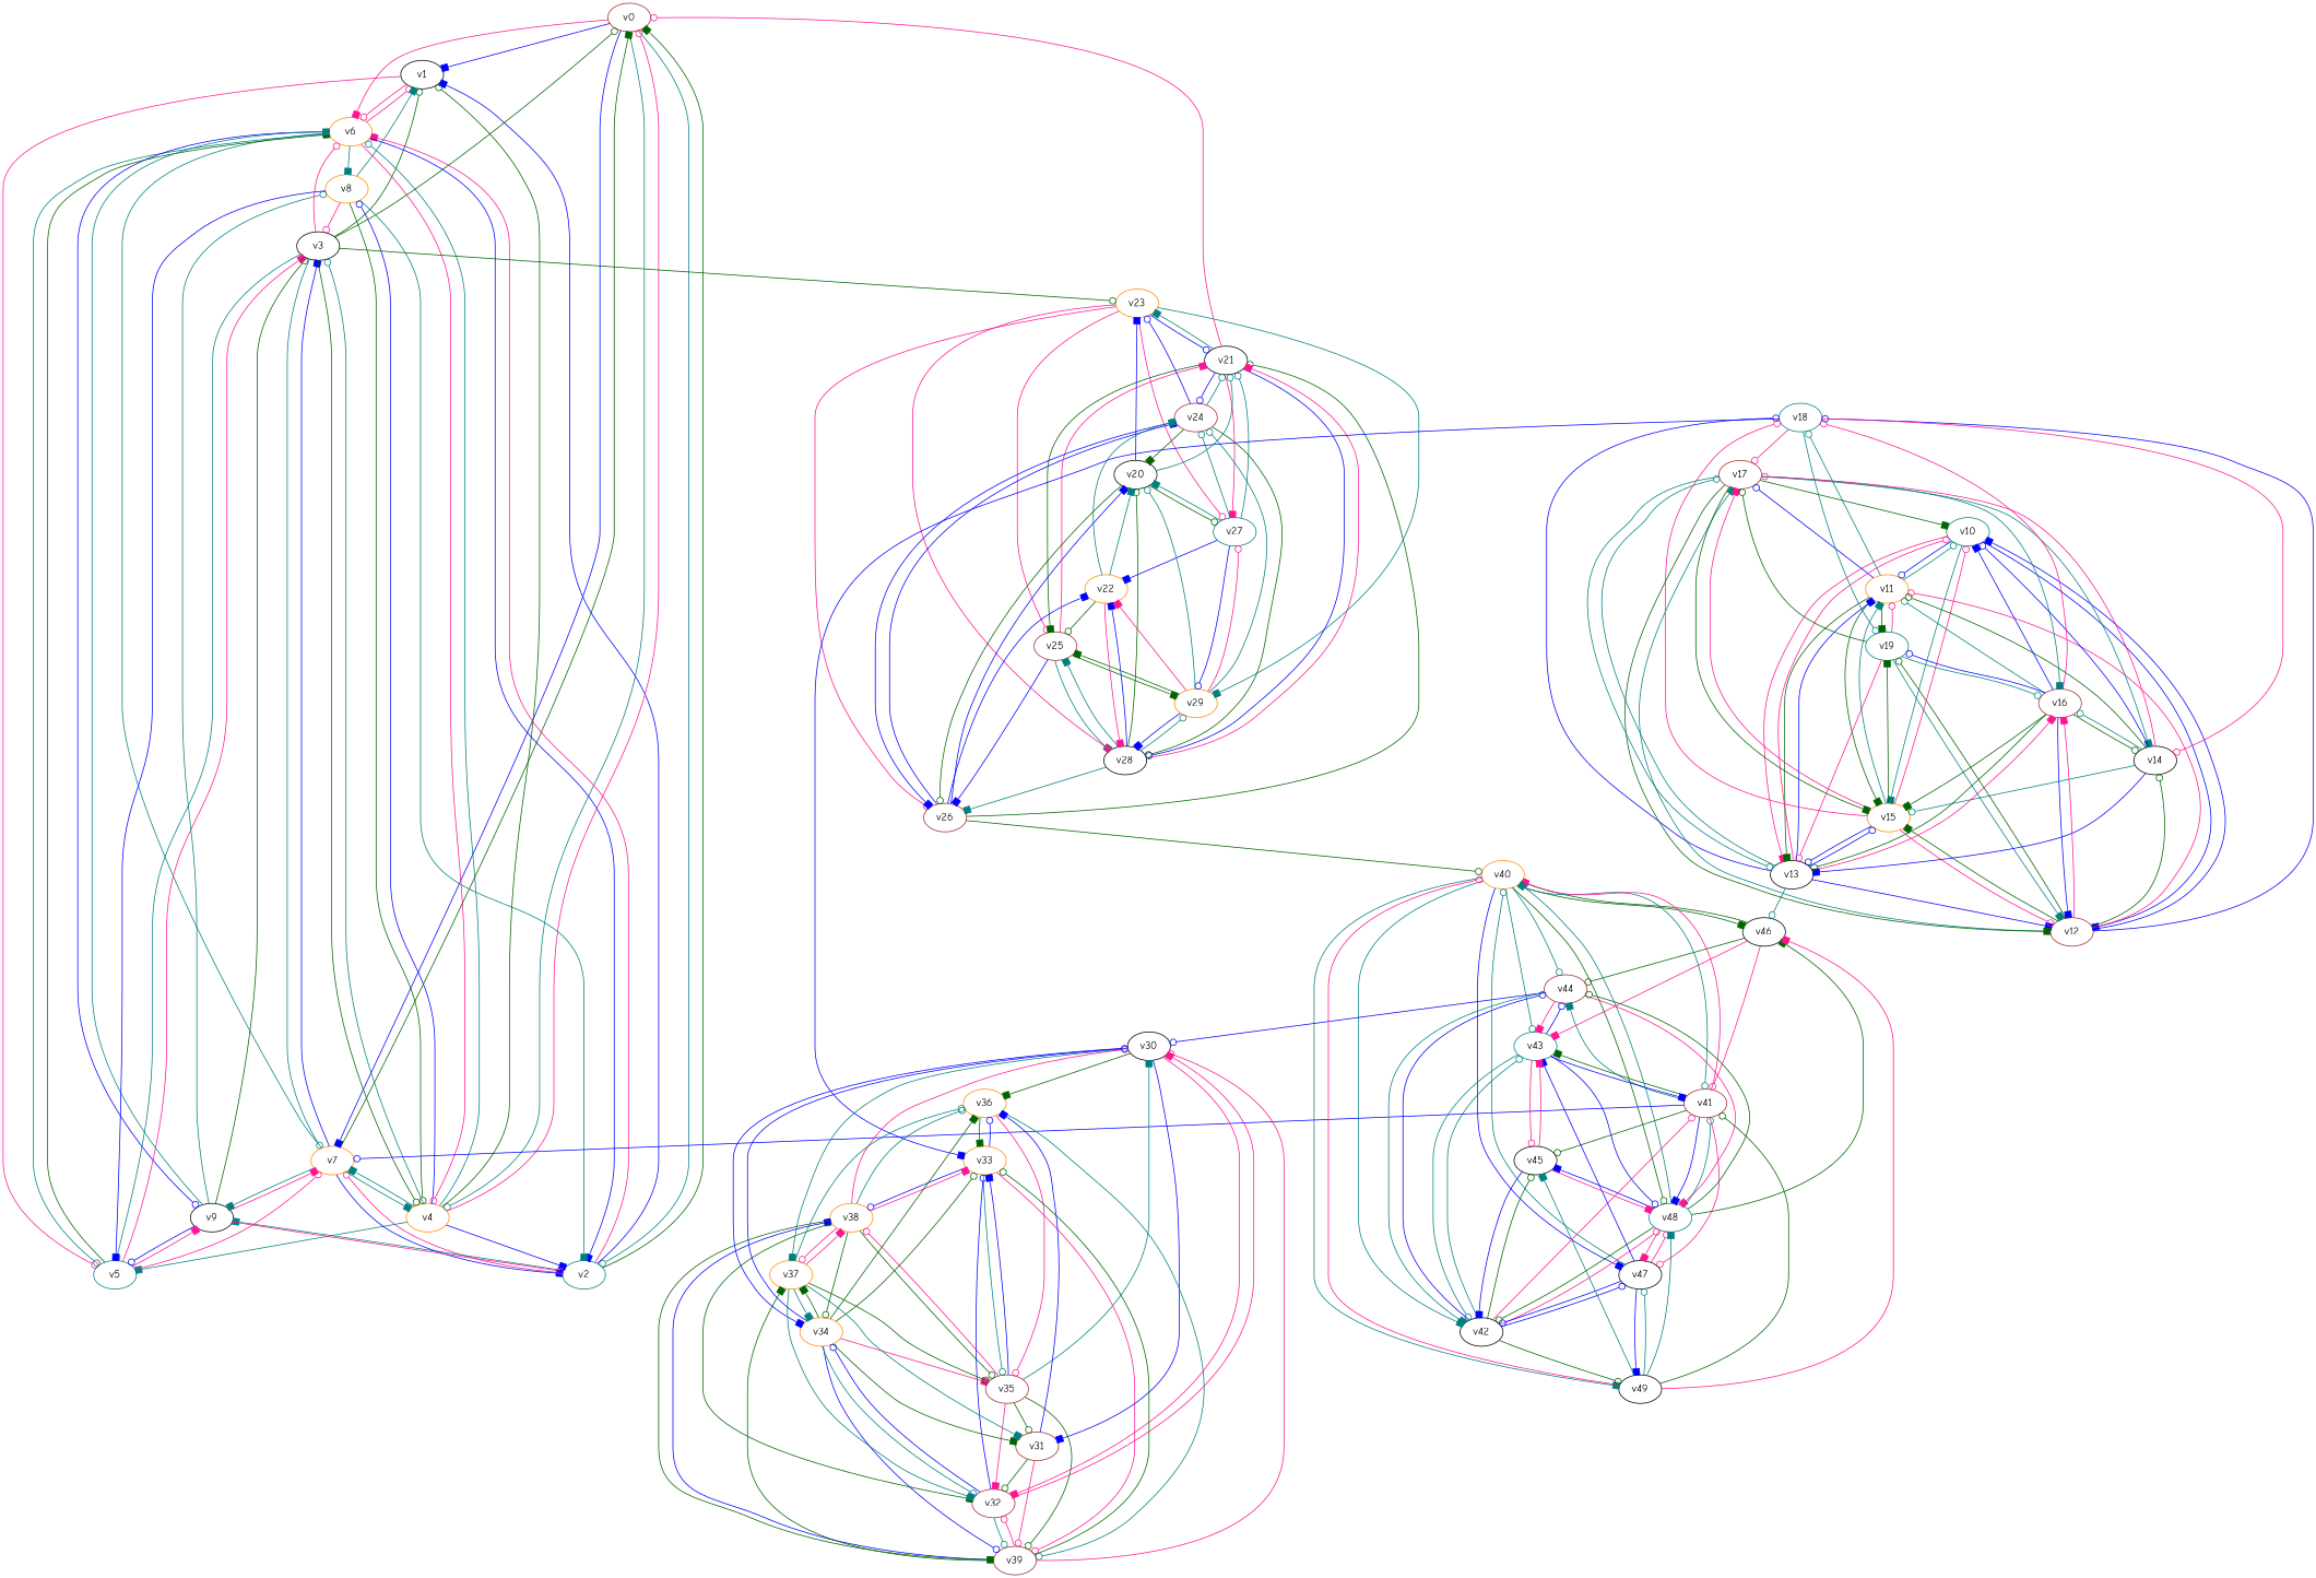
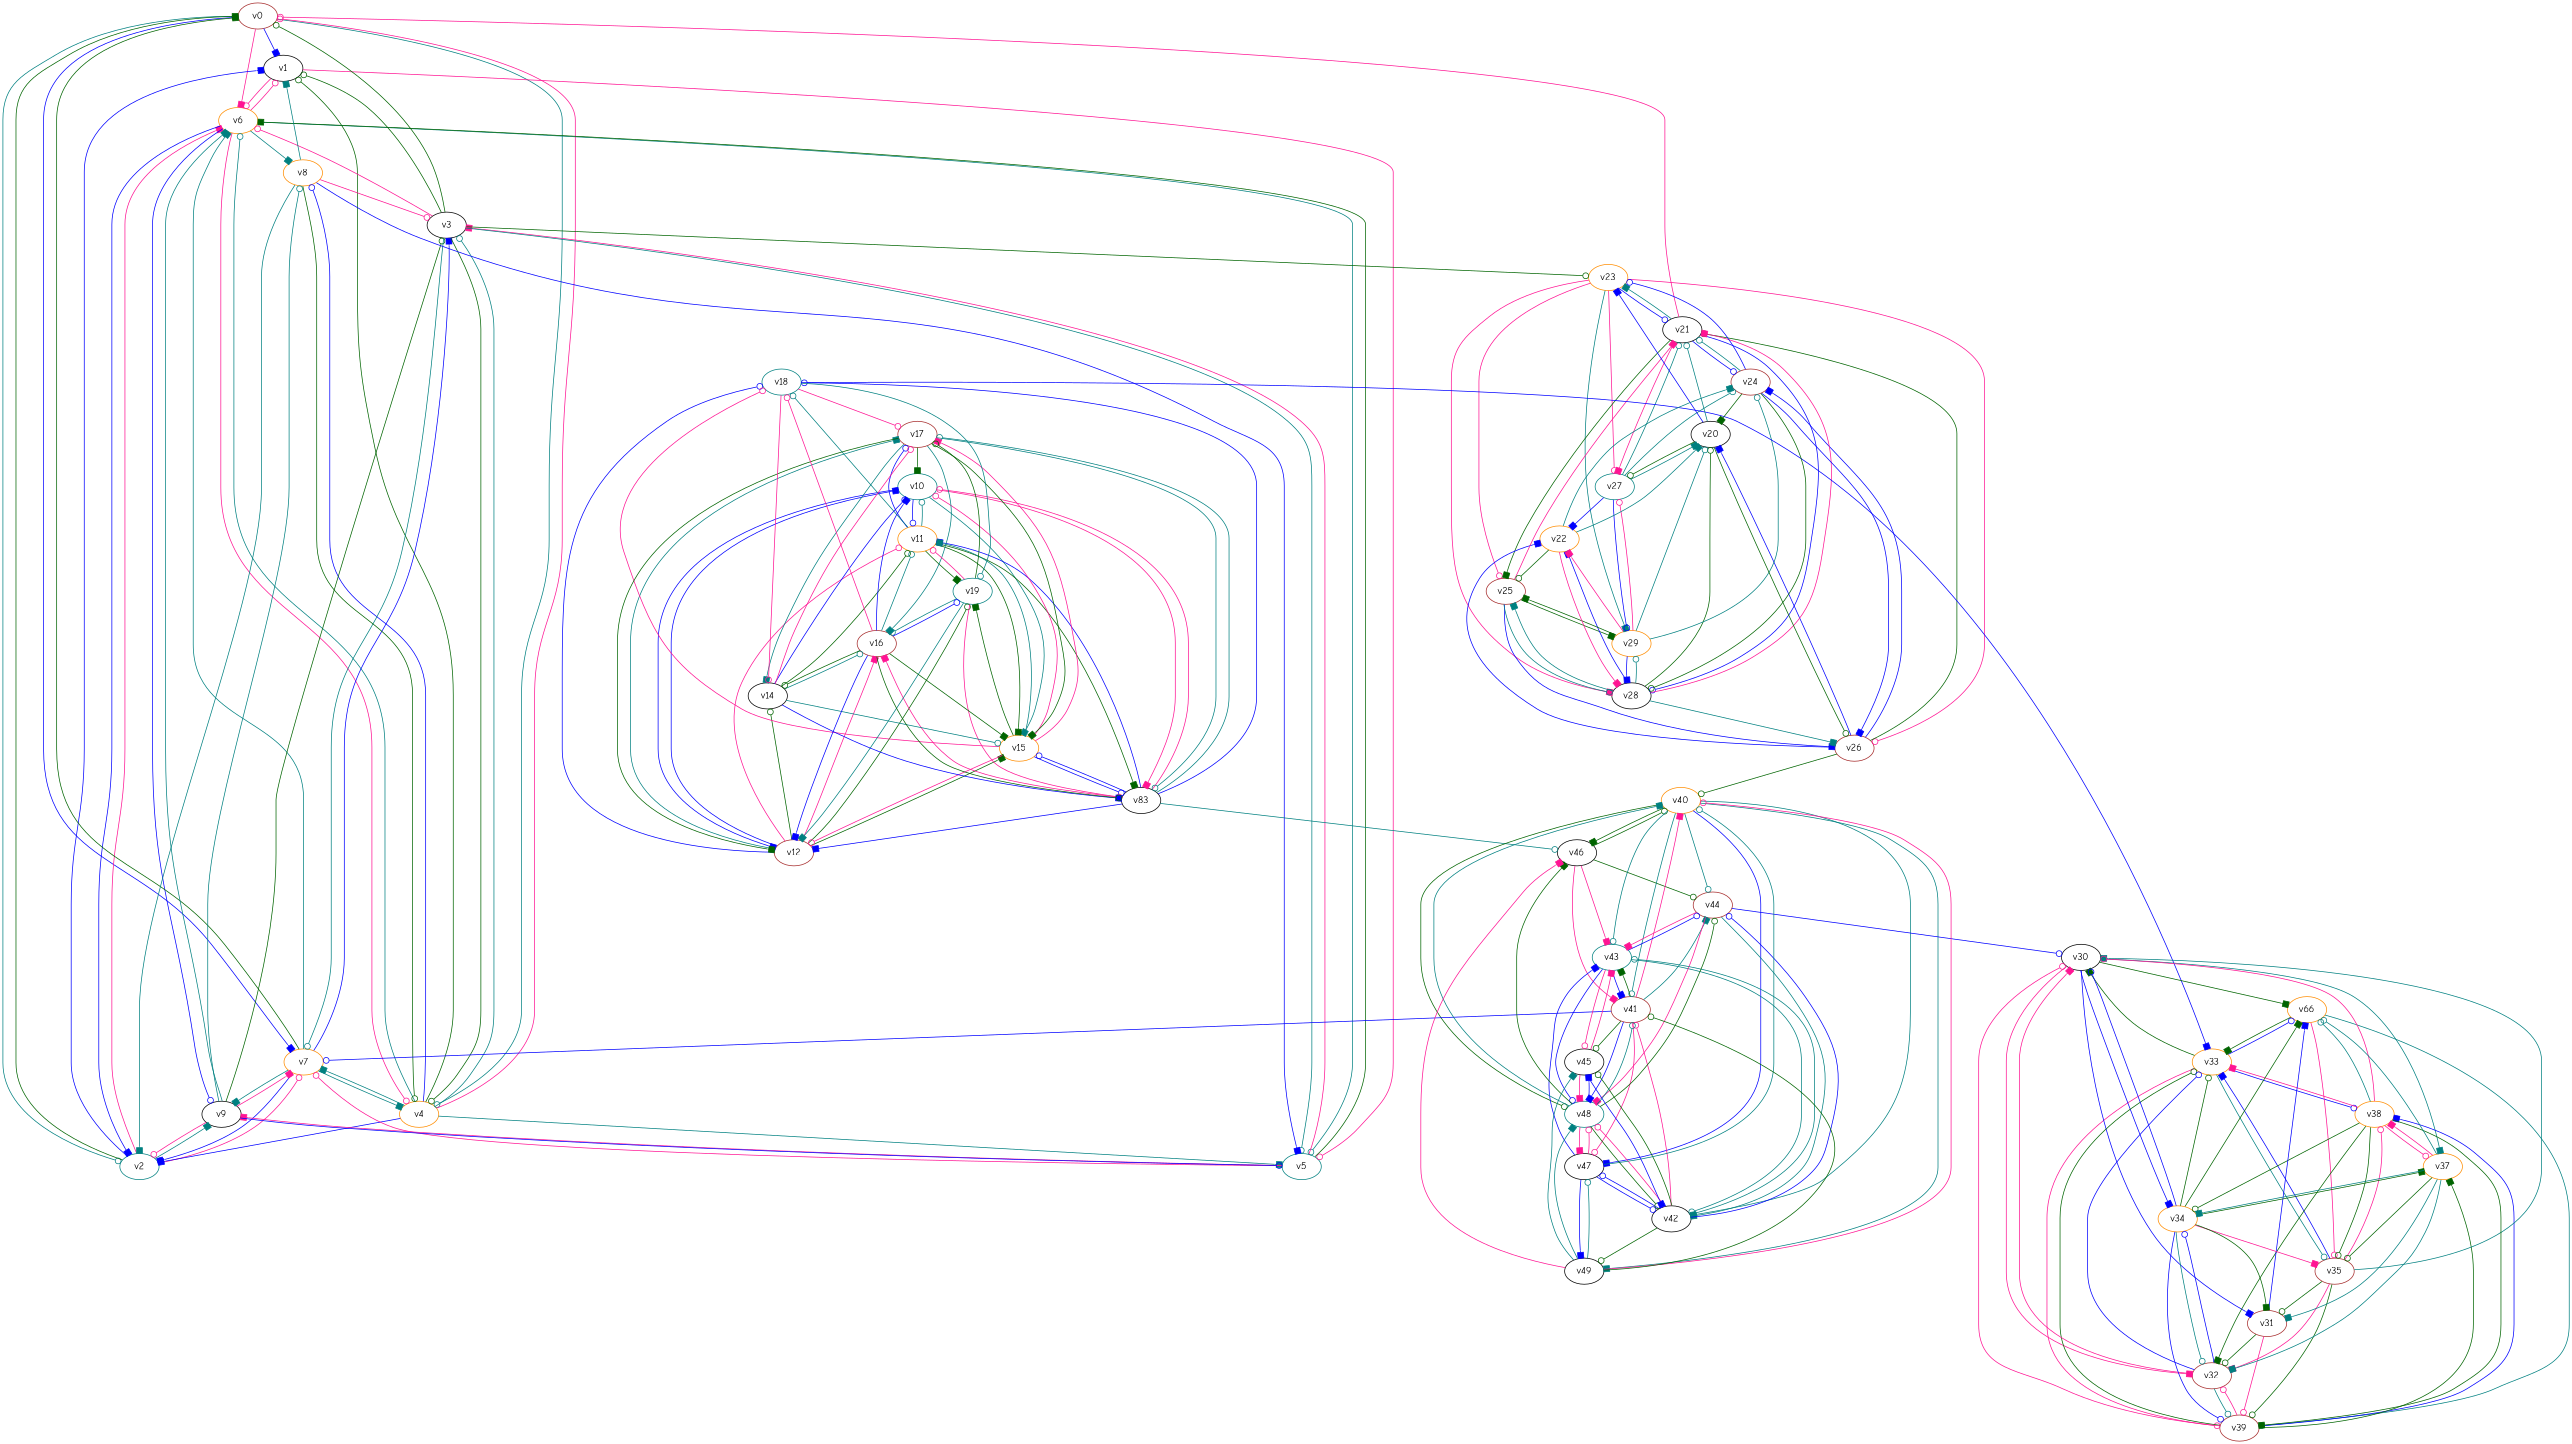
  digraph {
    fontname="Comic Neue"
    node [color=darkorange fontname="Comic Neue" player=0 priority=1]
    edge [arrowhead=odot color=teal fontname="Comic Neue"]
    v0 [color=brown]
    v1 [color=black priority=0]
    v2 [color=teal]
    v4 [player=1]
    v6
    v7 [priority=0]
    v5 [color=teal player=1 priority=0]
    v9 [color=black priority=0]
    v3 [color=black player=1]
    v8
    v23 [player=1 priority=0]
    v21 [color=black priority=0]
    v26 [color=brown priority=0]
    v27 [color=teal priority=0]
    v25 [color=brown player=1]
    v28 [color=black player=1]
    v29 [player=1]
    v10 [color=teal priority=0]
    v11 [priority=0]
    v12 [color=brown priority=0]
-   v13 [color=black]
+   v13 [color=black label=v83]
    v15
    v17 [color=brown player=1 priority=0]
    v18 [color=teal player=1 priority=0]
    v19 [color=teal priority=0]
    v14 [color=black player=1 priority=0]
    v16 [color=brown priority=0]
    v46 [color=black]
    v33
    v40 [priority=0]
    v41 [color=brown player=1 priority=0]
    v43 [color=teal player=1]
    v44 [color=brown player=1 priority=0]
    v30 [color=black]
-   v36
+   v36 [label=v66]
    v39 [color=brown player=1 priority=0]
    v35 [color=brown player=1]
    v38 [player=1 priority=0]
    v20 [color=black player=1]
    v24 [color=brown]
    v22
    v42 [color=black player=1]
    v47 [color=black player=1 priority=0]
    v48 [color=teal]
    v49 [color=black]
    v31 [color=brown player=1]
    v32 [color=brown]
    v34 [priority=0]
    v37 [player=1]
    v45 [color=black player=1 priority=0]
    v0 -> v1 [arrowhead=box color=blue]
    v0 -> v2
    v0 -> v4
    v0 -> v6 [arrowhead=box color=deeppink]
    v0 -> v7 [arrowhead=box color=blue]
    v1 -> v6 [color=deeppink]
    v1 -> v5 [color=deeppink]
    v2 -> v0 [arrowhead=box color=darkgreen]
    v2 -> v1 [arrowhead=box color=blue]
    v2 -> v6 [arrowhead=box color=deeppink]
    v2 -> v7 [color=deeppink]
    v2 -> v9 [arrowhead=box]
    v4 -> v0 [color=deeppink]
    v4 -> v1 [color=darkgreen]
    v4 -> v2 [arrowhead=box color=blue]
    v4 -> v6
    v4 -> v7 [arrowhead=box]
    v4 -> v5 [arrowhead=box]
    v4 -> v3
    v4 -> v8 [color=blue]
    v6 -> v1 [color=deeppink]
    v6 -> v2 [arrowhead=box color=blue]
    v6 -> v4 [color=deeppink]
    v6 -> v5
    v6 -> v9 [color=blue]
    v6 -> v8 [arrowhead=box]
    v7 -> v0 [arrowhead=box color=darkgreen]
    v7 -> v2 [arrowhead=box color=blue]
    v7 -> v4 [arrowhead=box]
    v7 -> v6 [arrowhead=box]
    v7 -> v9 [arrowhead=box]
    v7 -> v3 [arrowhead=box color=blue]
    v5 -> v6 [arrowhead=box color=darkgreen]
    v5 -> v7 [color=deeppink]
    v5 -> v9 [arrowhead=box color=deeppink]
    v5 -> v3 [arrowhead=box color=deeppink]
    v9 -> v2 [color=deeppink]
    v9 -> v6 [arrowhead=box]
    v9 -> v7 [arrowhead=box color=deeppink]
    v9 -> v5 [color=blue]
    v9 -> v3 [color=darkgreen]
    v9 -> v8
    v3 -> v0 [color=darkgreen]
    v3 -> v1 [color=darkgreen]
    v3 -> v4 [color=darkgreen]
    v3 -> v6 [color=deeppink]
    v3 -> v7
    v3 -> v5
    v3 -> v23 [color=darkgreen]
    v8 -> v1 [arrowhead=box]
    v8 -> v2 [arrowhead=box]
    v8 -> v4 [color=darkgreen]
    v8 -> v5 [arrowhead=box color=blue]
    v8 -> v3 [color=deeppink]
    v23 -> v21 [color=blue]
    v23 -> v26 [color=deeppink]
    v23 -> v27 [color=deeppink]
    v23 -> v25 [color=deeppink]
    v23 -> v28 [arrowhead=box color=deeppink]
    v23 -> v29 [arrowhead=box]
    v21 -> v0 [color=deeppink]
    v21 -> v23 [arrowhead=box]
    v21 -> v27 [arrowhead=box color=deeppink]
    v21 -> v25 [arrowhead=box color=darkgreen]
    v21 -> v28 [color=blue]
    v21 -> v24 [color=blue]
    v26 -> v21 [color=darkgreen]
    v26 -> v40 [color=darkgreen]
    v26 -> v20 [arrowhead=box color=blue]
    v26 -> v24 [arrowhead=box color=blue]
    v26 -> v22 [arrowhead=box color=blue]
    v27 -> v21
    v27 -> v29 [color=blue]
    v27 -> v20 [arrowhead=box]
    v27 -> v24
    v27 -> v22 [arrowhead=box color=blue]
    v25 -> v21 [arrowhead=box color=deeppink]
    v25 -> v26 [arrowhead=box color=blue]
    v25 -> v28
    v25 -> v29 [arrowhead=box color=darkgreen]
    v28 -> v21 [arrowhead=box color=deeppink]
    v28 -> v26 [arrowhead=box]
    v28 -> v25 [arrowhead=box]
    v28 -> v29
    v28 -> v20 [color=darkgreen]
    v28 -> v22 [arrowhead=box color=blue]
    v29 -> v27 [color=deeppink]
    v29 -> v25 [arrowhead=box color=darkgreen]
    v29 -> v28 [arrowhead=box color=blue]
    v29 -> v20
    v29 -> v24
    v29 -> v22 [arrowhead=box color=deeppink]
    v10 -> v11 [color=blue]
    v10 -> v12 [arrowhead=box color=blue]
    v10 -> v13 [arrowhead=box color=deeppink]
    v10 -> v15 [arrowhead=box]
    v11 -> v10
    v11 -> v13 [arrowhead=box color=darkgreen]
    v11 -> v15 [arrowhead=box color=darkgreen]
    v11 -> v17 [color=blue]
    v11 -> v18
    v11 -> v19 [arrowhead=box color=darkgreen]
    v12 -> v10 [arrowhead=box color=blue]
    v12 -> v11 [color=deeppink]
    v12 -> v15 [arrowhead=box color=darkgreen]
    v12 -> v17 [arrowhead=box]
    v12 -> v18 [color=blue]
    v12 -> v19 [color=darkgreen]
    v12 -> v14 [color=darkgreen]
    v12 -> v16 [arrowhead=box color=deeppink]
    v13 -> v10 [color=deeppink]
    v13 -> v11 [arrowhead=box color=blue]
    v13 -> v12 [arrowhead=box color=blue]
    v13 -> v15 [color=blue]
    v13 -> v17
    v13 -> v18 [color=blue]
    v13 -> v16 [arrowhead=box color=deeppink]
    v13 -> v46
    v15 -> v10 [color=deeppink]
    v15 -> v11 [arrowhead=box]
    v15 -> v12 [color=deeppink]
    v15 -> v13 [color=blue]
    v15 -> v17 [arrowhead=box color=deeppink]
    v15 -> v18 [color=deeppink]
    v15 -> v19 [arrowhead=box color=darkgreen]
    v17 -> v10 [arrowhead=box color=darkgreen]
    v17 -> v12 [arrowhead=box color=darkgreen]
    v17 -> v13
    v17 -> v15 [arrowhead=box color=darkgreen]
    v17 -> v14 [arrowhead=box]
    v17 -> v16 [arrowhead=box]
    v18 -> v17 [color=deeppink]
    v18 -> v19
    v18 -> v14 [color=deeppink]
    v18 -> v33 [arrowhead=box color=blue]
    v19 -> v11 [color=deeppink]
    v19 -> v12 [arrowhead=box]
    v19 -> v13 [color=deeppink]
    v19 -> v17 [color=darkgreen]
    v19 -> v16
    v14 -> v10 [color=blue]
    v14 -> v11 [color=darkgreen]
    v14 -> v13 [arrowhead=box color=blue]
    v14 -> v15
    v14 -> v17 [color=deeppink]
    v14 -> v16
    v16 -> v10 [arrowhead=box color=blue]
    v16 -> v11
    v16 -> v12 [arrowhead=box color=blue]
    v16 -> v13 [color=darkgreen]
    v16 -> v15 [arrowhead=box color=darkgreen]
    v16 -> v18 [color=deeppink]
    v16 -> v19 [color=blue]
    v16 -> v14 [color=darkgreen]
    v46 -> v40 [color=darkgreen]
-   v46 -> v41 [color=deeppink]
+   v46 -> v41 [arrowhead=box color=deeppink]
    v46 -> v43 [arrowhead=box color=deeppink]
    v46 -> v44 [color=darkgreen]
+   v33 -> v30 [arrowhead=box color=darkgreen]
    v33 -> v36 [color=blue]
    v33 -> v39 [color=deeppink]
    v33 -> v35
    v33 -> v38 [color=blue]
    v40 -> v46 [arrowhead=box color=darkgreen]
    v40 -> v41
    v40 -> v43
    v40 -> v44
    v40 -> v42 [arrowhead=box]
    v40 -> v47 [arrowhead=box color=blue]
    v40 -> v48 [color=darkgreen]
    v40 -> v49 [arrowhead=box]
    v41 -> v7 [color=blue]
    v41 -> v40 [arrowhead=box color=deeppink]
    v41 -> v43 [arrowhead=box color=darkgreen]
    v41 -> v44 [arrowhead=box]
    v41 -> v47 [color=deeppink]
    v41 -> v48 [arrowhead=box color=blue]
    v41 -> v45 [color=darkgreen]
    v43 -> v41 [arrowhead=box color=blue]
    v43 -> v44 [color=blue]
    v43 -> v42
    v43 -> v48 [color=blue]
    v43 -> v45 [color=deeppink]
    v44 -> v43 [arrowhead=box color=deeppink]
    v44 -> v30 [color=blue]
    v44 -> v42 [arrowhead=box]
    v44 -> v48 [arrowhead=box color=deeppink]
    v30 -> v36 [arrowhead=box color=darkgreen]
    v30 -> v31 [arrowhead=box color=blue]
    v30 -> v32 [arrowhead=box color=deeppink]
    v30 -> v34 [arrowhead=box color=blue]
    v30 -> v37 [arrowhead=box]
    v36 -> v33 [arrowhead=box color=darkgreen]
    v36 -> v39
    v36 -> v35 [color=deeppink]
    v39 -> v33 [color=darkgreen]
    v39 -> v30 [color=deeppink]
    v39 -> v38 [arrowhead=box color=blue]
    v39 -> v32 [color=deeppink]
    v39 -> v37 [arrowhead=box color=darkgreen]
    v35 -> v33 [arrowhead=box color=blue]
    v35 -> v30 [arrowhead=box]
    v35 -> v39 [color=darkgreen]
    v35 -> v38 [color=deeppink]
    v35 -> v31 [color=darkgreen]
    v35 -> v32 [arrowhead=box color=deeppink]
    v38 -> v33 [arrowhead=box color=deeppink]
    v38 -> v30 [color=deeppink]
    v38 -> v36
    v38 -> v39 [arrowhead=box color=darkgreen]
    v38 -> v35 [color=darkgreen]
    v38 -> v32 [arrowhead=box color=darkgreen]
    v38 -> v34 [color=darkgreen]
    v38 -> v37 [color=deeppink]
    v20 -> v23 [arrowhead=box color=blue]
    v20 -> v21
    v20 -> v26 [color=darkgreen]
    v20 -> v27 [color=darkgreen]
    v24 -> v23 [color=blue]
    v24 -> v21
    v24 -> v26 [arrowhead=box color=blue]
    v24 -> v28 [color=darkgreen]
    v24 -> v20 [arrowhead=box color=darkgreen]
    v22 -> v25 [color=darkgreen]
    v22 -> v28 [arrowhead=box color=deeppink]
    v22 -> v20 [arrowhead=box]
    v22 -> v24 [arrowhead=box]
    v42 -> v41 [color=deeppink]
    v42 -> v43
    v42 -> v44 [color=blue]
    v42 -> v47 [color=blue]
    v42 -> v48 [color=deeppink]
    v42 -> v49 [color=darkgreen]
    v42 -> v45 [color=darkgreen]
    v47 -> v40
    v47 -> v43 [arrowhead=box color=blue]
    v47 -> v42 [color=blue]
    v47 -> v48 [color=deeppink]
    v47 -> v49 [arrowhead=box color=blue]
    v48 -> v46 [arrowhead=box color=darkgreen]
    v48 -> v40 [arrowhead=box]
    v48 -> v41
    v48 -> v44 [color=darkgreen]
    v48 -> v42 [color=darkgreen]
    v48 -> v47 [arrowhead=box color=deeppink]
    v48 -> v45 [arrowhead=box color=blue]
    v49 -> v46 [arrowhead=box color=deeppink]
    v49 -> v40 [color=deeppink]
    v49 -> v41 [color=darkgreen]
    v49 -> v47
    v49 -> v48 [arrowhead=box]
    v49 -> v45 [arrowhead=box]
    v31 -> v36 [arrowhead=box color=blue]
    v31 -> v39 [color=deeppink]
    v31 -> v32 [color=darkgreen]
    v32 -> v33 [color=blue]
    v32 -> v30 [arrowhead=box color=deeppink]
    v32 -> v39
    v32 -> v34 [color=blue]
    v34 -> v33 [color=darkgreen]
    v34 -> v30 [color=blue]
    v34 -> v36 [arrowhead=box color=darkgreen]
    v34 -> v39 [color=blue]
    v34 -> v35 [arrowhead=box color=deeppink]
    v34 -> v31 [arrowhead=box color=darkgreen]
    v34 -> v32
    v34 -> v37 [arrowhead=box color=darkgreen]
    v37 -> v36
    v37 -> v35 [color=darkgreen]
    v37 -> v38 [arrowhead=box color=deeppink]
    v37 -> v31 [arrowhead=box]
    v37 -> v32 [arrowhead=box]
    v37 -> v34 [arrowhead=box]
    v45 -> v43 [arrowhead=box color=deeppink]
    v45 -> v42 [arrowhead=box color=blue]
    v45 -> v48 [arrowhead=box color=deeppink]
  }
